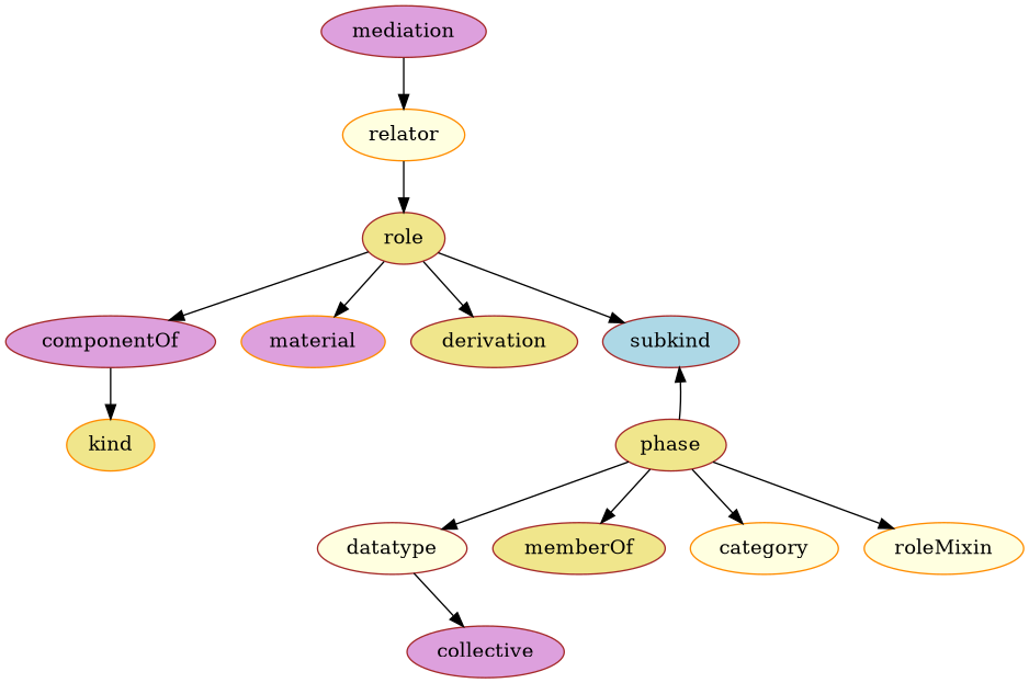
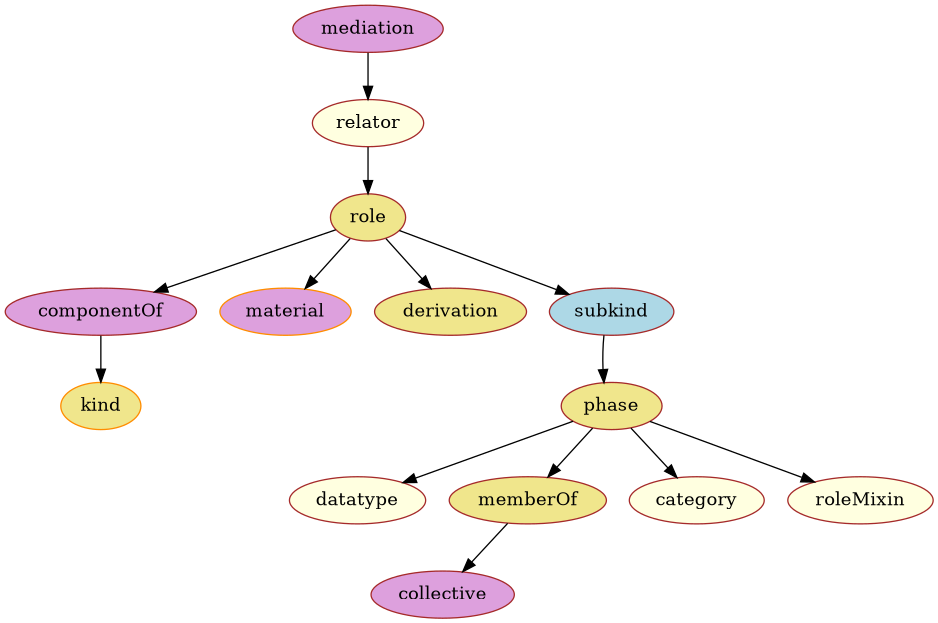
  strict digraph {
    node [color=brown fillcolor=khaki style=filled]
-   relator [color=darkorange fillcolor=lightyellow]
+   relator [fillcolor=lightyellow]
    mediation [fillcolor=plum]
    role
    componentOf [fillcolor=plum]
    material [color=darkorange fillcolor=plum]
    derivation
    subkind [fillcolor=lightblue]
    kind [color=darkorange]
    phase
    datatype [fillcolor=lightyellow]
    memberOf
-   category [color=darkorange fillcolor=lightyellow]
-   roleMixin [color=darkorange fillcolor=lightyellow]
+   category [fillcolor=lightyellow]
+   roleMixin [fillcolor=lightyellow]
    collective [fillcolor=plum]
    relator -> role
    mediation -> relator
    role -> componentOf
    role -> material
    role -> derivation
    role -> subkind
    componentOf -> kind
-   phase -> subkind
+   subkind -> phase
    phase -> datatype
    phase -> memberOf
    phase -> category
    phase -> roleMixin
-   datatype -> collective
+   memberOf -> collective
  }
